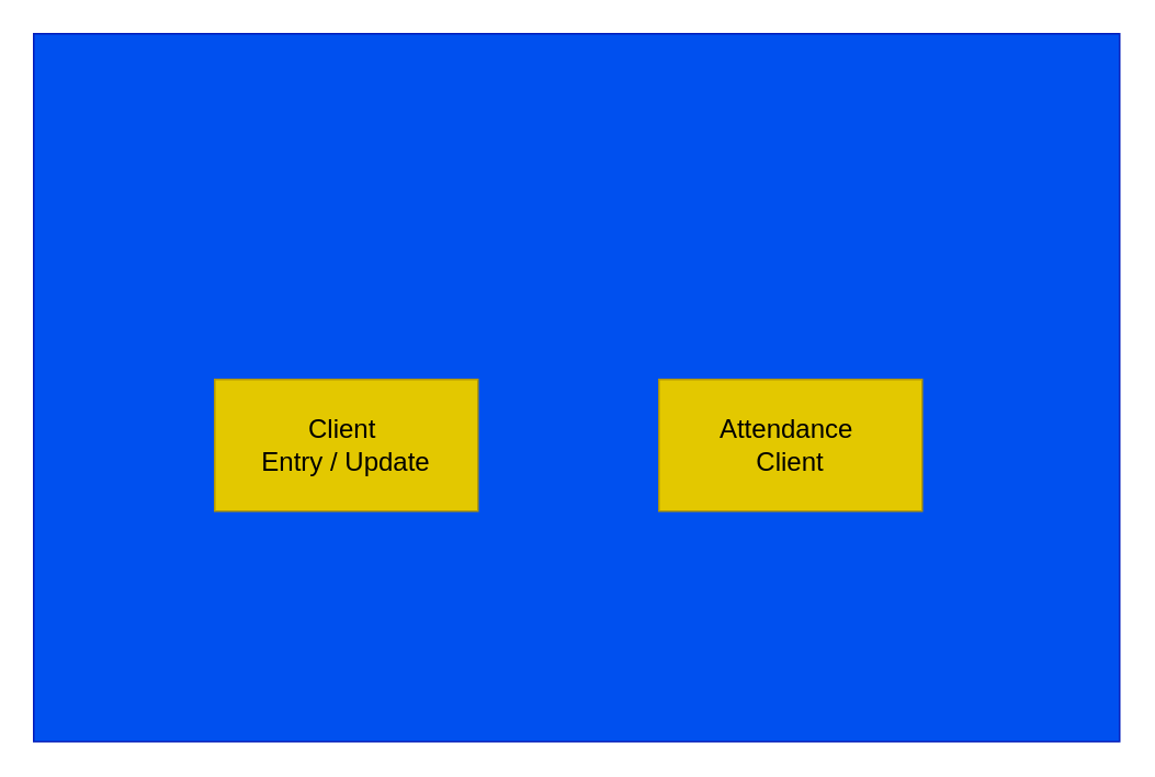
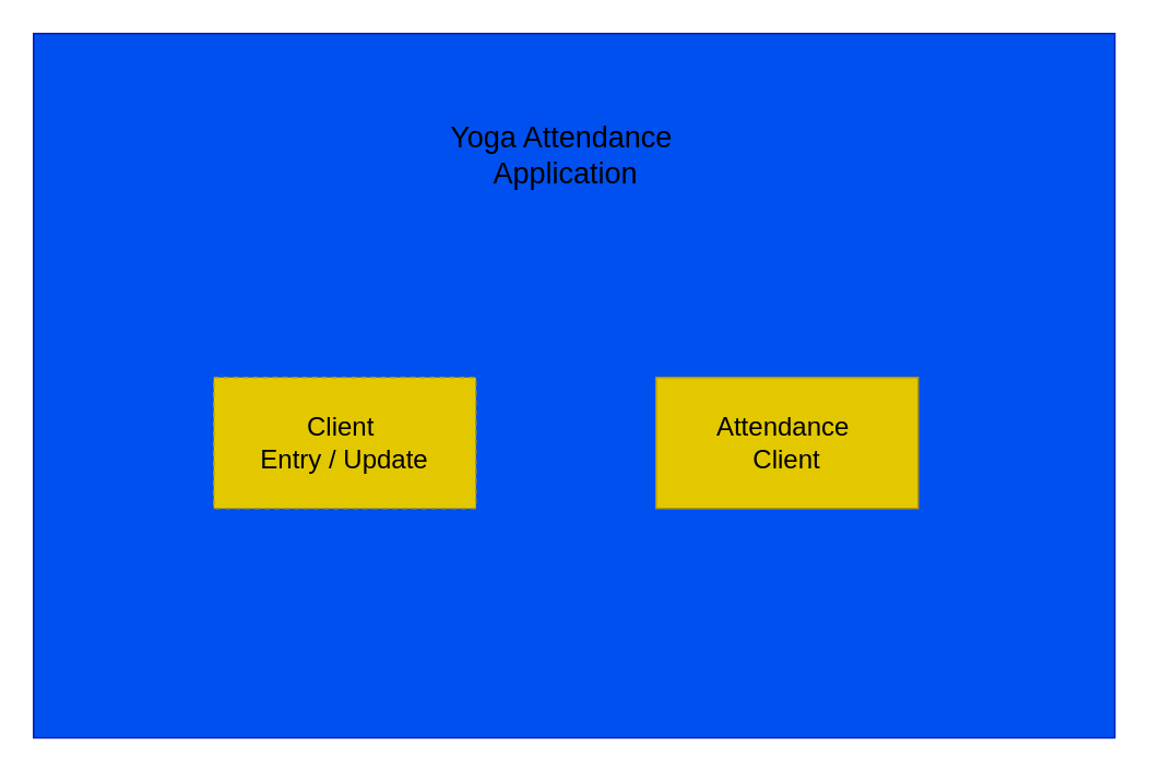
  <mxCell id="0" />
  <mxCell id="1" parent="0" />
  <mxCell id="2" value="" style="rounded=0;whiteSpace=wrap;html=1;fillColor=#0050ef;fontColor=#ffffff;strokeColor=#001DBC;" vertex="1" parent="1"><mxGeometry x="20" y="20" width="660" height="430" as="geometry" /></mxCell>
- <mxCell id="3" value="&lt;font style=&quot;font-size: 16px;&quot;&gt;Client&amp;nbsp;&lt;/font&gt;&lt;div style=&quot;font-size: 16px;&quot;&gt;&lt;font style=&quot;font-size: 16px;&quot;&gt;Entry / Update&lt;/font&gt;&lt;/div&gt;" style="rounded=0;whiteSpace=wrap;html=1;fillColor=#e3c800;fontColor=#000000;strokeColor=#B09500;" vertex="1" parent="1"><mxGeometry x="130" y="230" width="160" height="80" as="geometry" /></mxCell>
+ <mxCell id="3" value="&lt;font style=&quot;font-size: 16px;&quot;&gt;Client&amp;nbsp;&lt;/font&gt;&lt;div style=&quot;font-size: 16px;&quot;&gt;&lt;font style=&quot;font-size: 16px;&quot;&gt;Entry / Update&lt;/font&gt;&lt;/div&gt;" style="rounded=0;whiteSpace=wrap;html=1;fillColor=#e3c800;fontColor=#000000;strokeColor=#B09500;dashed=1;" vertex="1" parent="1"><mxGeometry x="130" y="230" width="160" height="80" as="geometry" /></mxCell>
  <mxCell id="4" value="&lt;font style=&quot;font-size: 16px;&quot;&gt;Attendance&amp;nbsp;&lt;/font&gt;&lt;div style=&quot;font-size: 16px;&quot;&gt;&lt;font style=&quot;font-size: 16px;&quot;&gt;Client&lt;/font&gt;&lt;/div&gt;" style="rounded=0;whiteSpace=wrap;html=1;fillColor=#e3c800;fontColor=#000000;strokeColor=#B09500;" vertex="1" parent="1"><mxGeometry x="400" y="230" width="160" height="80" as="geometry" /></mxCell>
+ <mxCell id="5" value="&lt;font style=&quot;font-size: 18px;&quot;&gt;Yoga Attendance&amp;nbsp;&lt;/font&gt;&lt;div style=&quot;font-size: 18px;&quot;&gt;&lt;font style=&quot;font-size: 18px;&quot;&gt;Application&lt;/font&gt;&lt;/div&gt;" style="text;html=1;align=center;verticalAlign=middle;whiteSpace=wrap;rounded=0;" vertex="1" parent="1"><mxGeometry x="250" y="60" width="190" height="70" as="geometry" /></mxCell>
